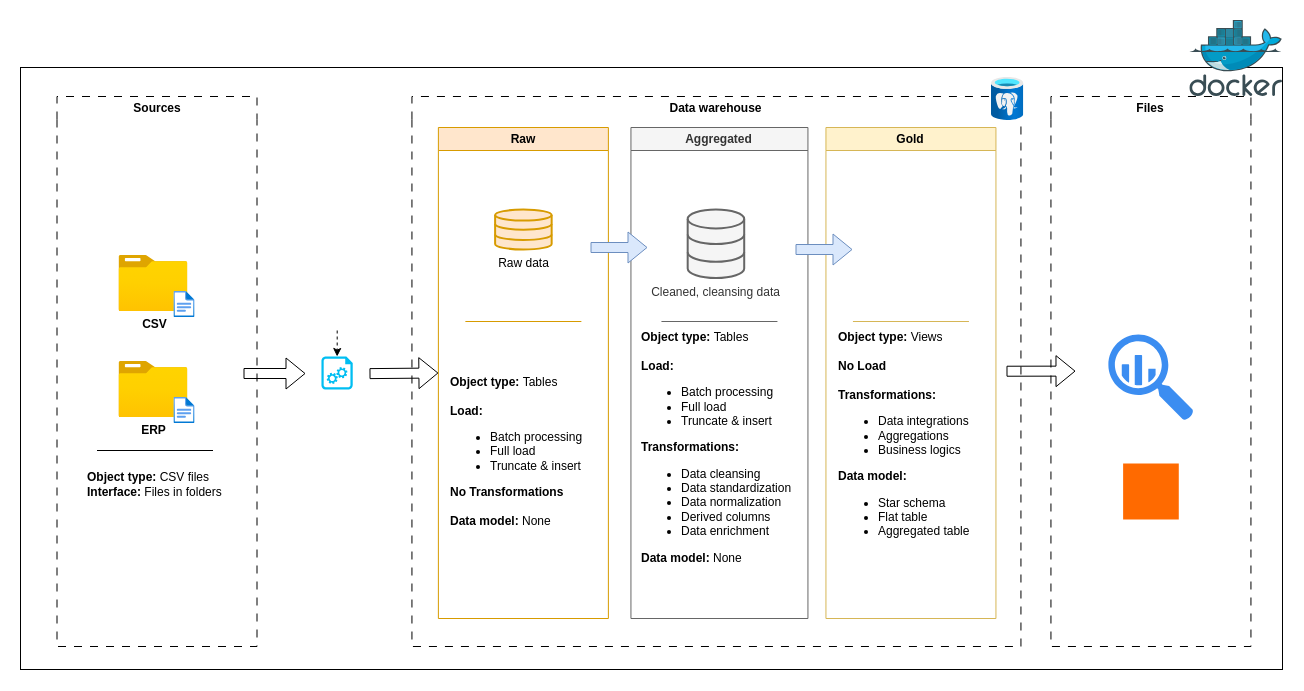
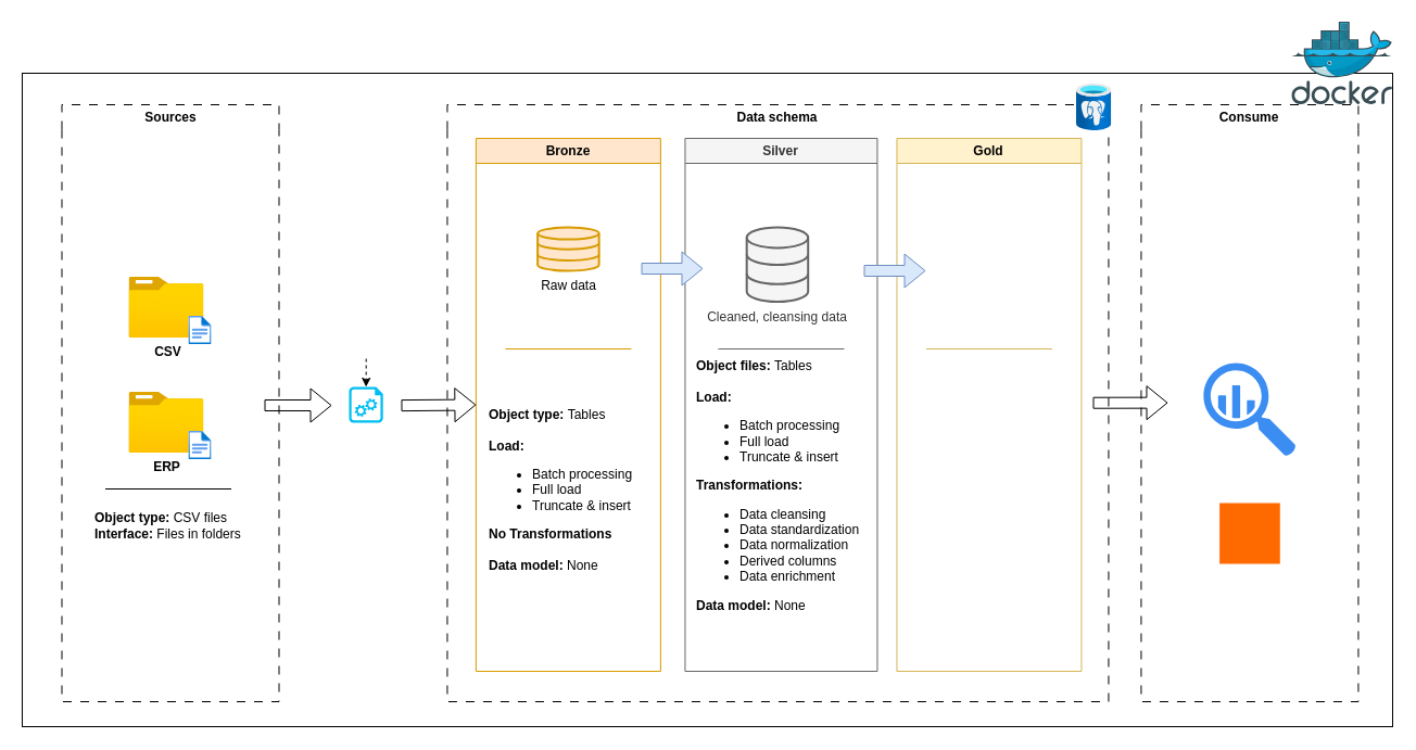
  <mxCell id="0" />
  <mxCell id="1" parent="0" />
  <mxCell id="2" value="" style="rounded=0;whiteSpace=wrap;html=1;fillColor=none;" vertex="1" parent="1"><mxGeometry x="20" y="67" width="1262" height="602" as="geometry" /></mxCell>
  <mxCell id="3" value="Sources" style="swimlane;whiteSpace=wrap;html=1;swimlaneLine=0;dashed=1;dashPattern=8 8;" vertex="1" parent="1"><mxGeometry x="56.5" y="96" width="200" height="550" as="geometry" /></mxCell>
  <mxCell id="4" value="" style="group" vertex="1" connectable="0" parent="3"><mxGeometry x="61.95" y="265" width="76.1" height="82" as="geometry" /></mxCell>
  <mxCell id="5" value="" style="group" vertex="1" connectable="0" parent="4"><mxGeometry width="76.1" height="82" as="geometry" /></mxCell>
  <mxCell id="6" value="" style="image;aspect=fixed;html=1;points=[];align=center;fontSize=12;image=img/lib/azure2/general/Folder_Blank.svg;" vertex="1" parent="5"><mxGeometry width="69" height="56.0" as="geometry" /></mxCell>
  <mxCell id="7" value="" style="image;aspect=fixed;html=1;points=[];align=center;fontSize=12;image=img/lib/azure2/general/File.svg;" vertex="1" parent="5"><mxGeometry x="55" y="36" width="21.1" height="26" as="geometry" /></mxCell>
  <mxCell id="8" value="ERP" style="text;html=1;align=center;verticalAlign=middle;resizable=0;points=[];autosize=1;strokeColor=none;fillColor=none;fontStyle=1" vertex="1" parent="5"><mxGeometry x="13" y="56" width="43" height="26" as="geometry" /></mxCell>
  <mxCell id="9" value="" style="endArrow=none;html=1;rounded=0;" edge="1" parent="3"><mxGeometry width="50" height="50" relative="1" as="geometry"><mxPoint x="40" y="354" as="sourcePoint" /><mxPoint x="156" y="354" as="targetPoint" /></mxGeometry></mxCell>
  <mxCell id="10" value="&lt;b&gt;Object type:&lt;/b&gt; CSV files&lt;div&gt;&lt;b&gt;Interface: &lt;/b&gt;Files in folders&lt;/div&gt;" style="text;html=1;align=left;verticalAlign=middle;resizable=0;points=[];autosize=1;strokeColor=none;fillColor=none;" vertex="1" parent="3"><mxGeometry x="28.5" y="367" width="153" height="41" as="geometry" /></mxCell>
  <mxCell id="11" value="" style="group" vertex="1" connectable="0" parent="3"><mxGeometry x="61.95" y="159" width="76.1" height="82" as="geometry" /></mxCell>
  <mxCell id="12" value="CSV" style="text;html=1;align=center;verticalAlign=middle;resizable=0;points=[];autosize=1;strokeColor=none;fillColor=none;fontStyle=1" vertex="1" parent="11"><mxGeometry x="13.5" y="56" width="45" height="26" as="geometry" /></mxCell>
  <mxCell id="13" value="" style="group" vertex="1" connectable="0" parent="11"><mxGeometry width="76.1" height="62" as="geometry" /></mxCell>
  <mxCell id="14" value="" style="image;aspect=fixed;html=1;points=[];align=center;fontSize=12;image=img/lib/azure2/general/Folder_Blank.svg;" vertex="1" parent="13"><mxGeometry width="69" height="56.0" as="geometry" /></mxCell>
  <mxCell id="15" value="" style="image;aspect=fixed;html=1;points=[];align=center;fontSize=12;image=img/lib/azure2/general/File.svg;" vertex="1" parent="13"><mxGeometry x="55" y="36" width="21.1" height="26" as="geometry" /></mxCell>
- <mxCell id="16" value="Data warehouse" style="swimlane;whiteSpace=wrap;html=1;swimlaneLine=0;dashed=1;dashPattern=8 8;" vertex="1" parent="1"><mxGeometry x="411.45" y="96" width="609" height="550" as="geometry" /></mxCell>
- <mxCell id="17" value="Raw" style="swimlane;whiteSpace=wrap;html=1;fillColor=#ffe6cc;strokeColor=#d79b00;" vertex="1" parent="16"><mxGeometry x="26.44" y="31" width="170" height="491" as="geometry"><mxRectangle x="24" y="40" width="73" height="26" as="alternateBounds" /></mxGeometry></mxCell>
+ <mxCell id="16" value="Data schema" style="swimlane;whiteSpace=wrap;html=1;swimlaneLine=0;dashed=1;dashPattern=8 8;" vertex="1" parent="1"><mxGeometry x="411.45" y="96" width="609" height="550" as="geometry" /></mxCell>
+ <mxCell id="17" value="Bronze" style="swimlane;whiteSpace=wrap;html=1;fillColor=#ffe6cc;strokeColor=#d79b00;" vertex="1" parent="16"><mxGeometry x="26.44" y="31" width="170" height="491" as="geometry"><mxRectangle x="24" y="40" width="73" height="26" as="alternateBounds" /></mxGeometry></mxCell>
  <mxCell id="18" value="Raw data" style="html=1;verticalLabelPosition=bottom;align=center;labelBackgroundColor=#ffffff;verticalAlign=top;strokeWidth=2;strokeColor=#d79b00;shadow=0;dashed=0;shape=mxgraph.ios7.icons.data;fillColor=#ffe6cc;" vertex="1" parent="17"><mxGeometry x="56.73" y="82" width="56.53" height="40" as="geometry" /></mxCell>
  <mxCell id="19" value="" style="endArrow=none;html=1;rounded=0;fillColor=#ffe6cc;strokeColor=#d79b00;" edge="1" parent="17"><mxGeometry width="50" height="50" relative="1" as="geometry"><mxPoint x="27.0" y="194.0" as="sourcePoint" /><mxPoint x="143" y="194.0" as="targetPoint" /></mxGeometry></mxCell>
  <mxCell id="20" value="&lt;b&gt;Object type:&lt;/b&gt;&amp;nbsp;Tables&lt;div&gt;&lt;br&gt;&lt;/div&gt;&lt;div&gt;&lt;b&gt;Load:&lt;/b&gt;&lt;/div&gt;&lt;div&gt;&lt;ul&gt;&lt;li&gt;Batch processing&lt;/li&gt;&lt;li&gt;Full load&lt;/li&gt;&lt;li&gt;Truncate &amp;amp; insert&lt;/li&gt;&lt;/ul&gt;&lt;div&gt;&lt;b&gt;No Transformations&lt;/b&gt;&lt;/div&gt;&lt;/div&gt;&lt;div&gt;&lt;b&gt;&lt;br&gt;&lt;/b&gt;&lt;/div&gt;&lt;div&gt;&lt;div&gt;&lt;b&gt;Data model:&lt;/b&gt; None&lt;/div&gt;&lt;/div&gt;" style="text;html=1;align=left;verticalAlign=middle;resizable=0;points=[];autosize=1;strokeColor=none;fillColor=none;" vertex="1" parent="17"><mxGeometry x="9.995" y="241" width="150" height="166" as="geometry" /></mxCell>
- <mxCell id="21" value="Aggregated" style="swimlane;whiteSpace=wrap;html=1;fillColor=#f5f5f5;strokeColor=#666666;fontColor=#333333;" vertex="1" parent="16"><mxGeometry x="219" y="31" width="177" height="491" as="geometry" /></mxCell>
+ <mxCell id="21" value="Silver" style="swimlane;whiteSpace=wrap;html=1;fillColor=#f5f5f5;strokeColor=#666666;fontColor=#333333;" vertex="1" parent="16"><mxGeometry x="219" y="31" width="177" height="491" as="geometry" /></mxCell>
  <mxCell id="22" value="" style="endArrow=none;html=1;rounded=0;fillColor=#f5f5f5;strokeColor=#666666;" edge="1" parent="21"><mxGeometry width="50" height="50" relative="1" as="geometry"><mxPoint x="30.5" y="194" as="sourcePoint" /><mxPoint x="146.5" y="194" as="targetPoint" /></mxGeometry></mxCell>
  <mxCell id="23" value="Cleaned, cleansing data" style="html=1;verticalLabelPosition=bottom;align=center;labelBackgroundColor=#ffffff;verticalAlign=top;strokeWidth=2;strokeColor=#666666;shadow=0;dashed=0;shape=mxgraph.ios7.icons.data;fillColor=#f5f5f5;fontColor=#333333;" vertex="1" parent="21"><mxGeometry x="56.73" y="82" width="56.53" height="68.55" as="geometry" /></mxCell>
- <mxCell id="24" value="&lt;b&gt;Object type:&lt;/b&gt;&amp;nbsp;Tables&lt;div&gt;&lt;br&gt;&lt;/div&gt;&lt;div&gt;&lt;b&gt;Load:&lt;/b&gt;&lt;/div&gt;&lt;div&gt;&lt;ul&gt;&lt;li&gt;Batch processing&lt;/li&gt;&lt;li&gt;Full load&lt;/li&gt;&lt;li&gt;Truncate &amp;amp; insert&lt;/li&gt;&lt;/ul&gt;&lt;div&gt;&lt;b&gt;Transformations:&lt;/b&gt;&lt;/div&gt;&lt;/div&gt;&lt;div&gt;&lt;ul&gt;&lt;li&gt;Data cleansing&lt;/li&gt;&lt;li&gt;Data standardization&lt;/li&gt;&lt;li&gt;Data normalization&lt;/li&gt;&lt;li&gt;Derived columns&lt;/li&gt;&lt;li&gt;Data enrichment&lt;/li&gt;&lt;/ul&gt;&lt;div&gt;&lt;b&gt;Data model:&lt;/b&gt; None&lt;/div&gt;&lt;/div&gt;" style="text;html=1;align=left;verticalAlign=middle;resizable=0;points=[];autosize=1;strokeColor=none;fillColor=none;" vertex="1" parent="21"><mxGeometry x="9" y="196" width="168" height="247" as="geometry" /></mxCell>
+ <mxCell id="24" value="&lt;b&gt;Object files:&lt;/b&gt;&amp;nbsp;Tables&lt;div&gt;&lt;br&gt;&lt;/div&gt;&lt;div&gt;&lt;b&gt;Load:&lt;/b&gt;&lt;/div&gt;&lt;div&gt;&lt;ul&gt;&lt;li&gt;Batch processing&lt;/li&gt;&lt;li&gt;Full load&lt;/li&gt;&lt;li&gt;Truncate &amp;amp; insert&lt;/li&gt;&lt;/ul&gt;&lt;div&gt;&lt;b&gt;Transformations:&lt;/b&gt;&lt;/div&gt;&lt;/div&gt;&lt;div&gt;&lt;ul&gt;&lt;li&gt;Data cleansing&lt;/li&gt;&lt;li&gt;Data standardization&lt;/li&gt;&lt;li&gt;Data normalization&lt;/li&gt;&lt;li&gt;Derived columns&lt;/li&gt;&lt;li&gt;Data enrichment&lt;/li&gt;&lt;/ul&gt;&lt;div&gt;&lt;b&gt;Data model:&lt;/b&gt; None&lt;/div&gt;&lt;/div&gt;" style="text;html=1;align=left;verticalAlign=middle;resizable=0;points=[];autosize=1;strokeColor=none;fillColor=none;" vertex="1" parent="21"><mxGeometry x="9" y="196" width="168" height="247" as="geometry" /></mxCell>
  <mxCell id="25" value="" style="shape=flexArrow;endArrow=classic;html=1;rounded=0;fillColor=#dae8fc;strokeColor=#6c8ebf;" edge="1" parent="21"><mxGeometry width="50" height="50" relative="1" as="geometry"><mxPoint x="-40.45" y="120.001" as="sourcePoint" /><mxPoint x="16.55" y="120.001" as="targetPoint" /></mxGeometry></mxCell>
  <mxCell id="26" value="Gold" style="swimlane;whiteSpace=wrap;html=1;fillColor=#fff2cc;strokeColor=#d6b656;" vertex="1" parent="16"><mxGeometry x="413.995" y="31" width="170" height="491" as="geometry" /></mxCell>
  <mxCell id="27" value="" style="endArrow=none;html=1;rounded=0;fillColor=#fff2cc;strokeColor=#d6b656;" edge="1" parent="26"><mxGeometry width="50" height="50" relative="1" as="geometry"><mxPoint x="27" y="194.0" as="sourcePoint" /><mxPoint x="143" y="194.0" as="targetPoint" /></mxGeometry></mxCell>
- <mxCell id="28" value="&lt;b&gt;Object type:&lt;/b&gt;&amp;nbsp;Views&lt;div&gt;&lt;div&gt;&lt;br&gt;&lt;/div&gt;&lt;div&gt;&lt;b&gt;No Load&lt;/b&gt;&lt;/div&gt;&lt;div&gt;&lt;b&gt;&lt;br&gt;&lt;/b&gt;&lt;/div&gt;&lt;div&gt;&lt;div&gt;&lt;b&gt;Transformations:&lt;/b&gt;&lt;/div&gt;&lt;/div&gt;&lt;div&gt;&lt;ul&gt;&lt;li&gt;Data integrations&lt;/li&gt;&lt;li&gt;Aggregations&lt;/li&gt;&lt;li&gt;Business logics&lt;/li&gt;&lt;/ul&gt;&lt;div&gt;&lt;b&gt;Data model:&lt;/b&gt;&lt;/div&gt;&lt;/div&gt;&lt;div&gt;&lt;ul&gt;&lt;li&gt;Star schema&lt;/li&gt;&lt;li&gt;Flat table&lt;/li&gt;&lt;li&gt;Aggregated table&lt;/li&gt;&lt;/ul&gt;&lt;/div&gt;&lt;/div&gt;" style="text;html=1;align=left;verticalAlign=middle;resizable=0;points=[];autosize=1;strokeColor=none;fillColor=none;" vertex="1" parent="26"><mxGeometry x="10.5" y="196" width="149" height="233" as="geometry" /></mxCell>
  <mxCell id="29" value="" style="image;aspect=fixed;html=1;points=[];align=center;fontSize=12;image=img/lib/azure2/databases/Azure_Database_PostgreSQL_Server.svg;" vertex="1" parent="16"><mxGeometry x="579.55" y="-19" width="32.25" height="43" as="geometry" /></mxCell>
- <mxCell id="30" value="Files" style="swimlane;whiteSpace=wrap;html=1;swimlaneLine=0;dashed=1;dashPattern=8 8;" vertex="1" parent="1"><mxGeometry x="1050.45" y="96" width="200" height="550" as="geometry" /></mxCell>
+ <mxCell id="30" value="Consume" style="swimlane;whiteSpace=wrap;html=1;swimlaneLine=0;dashed=1;dashPattern=8 8;" vertex="1" parent="1"><mxGeometry x="1050.45" y="96" width="200" height="550" as="geometry" /></mxCell>
  <mxCell id="31" value="" style="image;aspect=fixed;html=1;points=[];align=center;fontSize=12;image=img/lib/azure2/power_platform/PowerBI.svg;" vertex="1" parent="30"><mxGeometry x="74.5" y="127" width="51" height="68" as="geometry" /></mxCell>
  <mxCell id="32" value="" style="sketch=0;html=1;aspect=fixed;strokeColor=none;shadow=0;fillColor=#3B8DF1;verticalAlign=top;labelPosition=center;verticalLabelPosition=bottom;shape=mxgraph.gcp2.big_query" vertex="1" parent="30"><mxGeometry x="57.43" y="238" width="85.14" height="86" as="geometry" /></mxCell>
  <mxCell id="33" value="" style="points=[];aspect=fixed;html=1;align=center;shadow=0;dashed=0;fillColor=#FF6A00;strokeColor=none;shape=mxgraph.alibaba_cloud.machine_learning;" vertex="1" parent="30"><mxGeometry x="72.17" y="367" width="55.66" height="56" as="geometry" /></mxCell>
  <mxCell id="34" value="" style="shape=flexArrow;endArrow=classic;html=1;rounded=0;fillColor=#dae8fc;strokeColor=#6c8ebf;" edge="1" parent="1"><mxGeometry width="50" height="50" relative="1" as="geometry"><mxPoint x="795" y="249" as="sourcePoint" /><mxPoint x="852" y="249" as="targetPoint" /></mxGeometry></mxCell>
  <mxCell id="35" value="" style="image;sketch=0;aspect=fixed;html=1;points=[];align=center;fontSize=12;image=img/lib/mscae/Docker.svg;" vertex="1" parent="1"><mxGeometry x="1189.32" y="20" width="92.68" height="76" as="geometry" /></mxCell>
  <mxCell id="36" value="" style="shape=flexArrow;endArrow=classic;html=1;rounded=0;entryX=0;entryY=0.5;entryDx=0;entryDy=0;" edge="1" parent="1" target="17"><mxGeometry width="50" height="50" relative="1" as="geometry"><mxPoint x="369" y="373.111" as="sourcePoint" /><mxPoint x="378" y="451.111" as="targetPoint" /></mxGeometry></mxCell>
  <mxCell id="37" value="" style="shape=image;verticalLabelPosition=bottom;verticalAlign=top;imageAspect=0;aspect=fixed;image=https://apache.org/logos/res/spark/spark.png" parent="1" vertex="1"><mxGeometry x="276.05" y="267" width="121.15" height="63" as="geometry" /></mxCell>
  <mxCell id="38" value="" style="shape=flexArrow;endArrow=classic;html=1;rounded=0;" edge="1" parent="1"><mxGeometry width="50" height="50" relative="1" as="geometry"><mxPoint x="243" y="373" as="sourcePoint" /><mxPoint x="305" y="373" as="targetPoint" /></mxGeometry></mxCell>
  <mxCell id="39" value="" style="verticalLabelPosition=bottom;html=1;verticalAlign=top;align=center;strokeColor=none;fillColor=#00BEF2;shape=mxgraph.azure.startup_task;pointerEvents=1;" vertex="1" parent="1"><mxGeometry x="320.95" y="356" width="31.35" height="33" as="geometry" /></mxCell>
  <mxCell id="40" style="edgeStyle=orthogonalEdgeStyle;rounded=0;orthogonalLoop=1;jettySize=auto;html=1;entryX=0.5;entryY=0;entryDx=0;entryDy=0;entryPerimeter=0;dashed=1;" edge="1" parent="1" source="37" target="39"><mxGeometry relative="1" as="geometry" /></mxCell>
  <mxCell id="41" value="" style="shape=flexArrow;endArrow=classic;html=1;rounded=0;entryX=0;entryY=0.5;entryDx=0;entryDy=0;" edge="1" parent="1"><mxGeometry width="50" height="50" relative="1" as="geometry"><mxPoint x="1006" y="370.731" as="sourcePoint" /><mxPoint x="1075" y="370.62" as="targetPoint" /></mxGeometry></mxCell>
